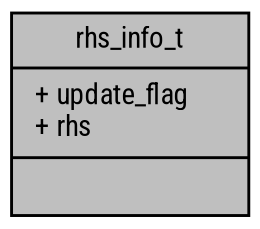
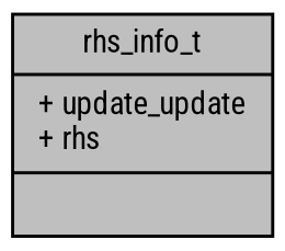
  digraph {
    fontname="Roboto Condensed"
-   n1 [color=black fillcolor=grey75 fontcolor=black fontname="Roboto Condensed" fontsize=10 height=0.2 label="{rhs_info_t\n|+ update_flag\l+ rhs\l|}" shape=record style=filled width=0.4]
+   n1 [color=black fillcolor=grey75 fontcolor=black fontname="Roboto Condensed" fontsize=10 height=0.2 label="{rhs_info_t\n|+ update_update\l+ rhs\l|}" shape=record style=filled width=0.4]
  }
